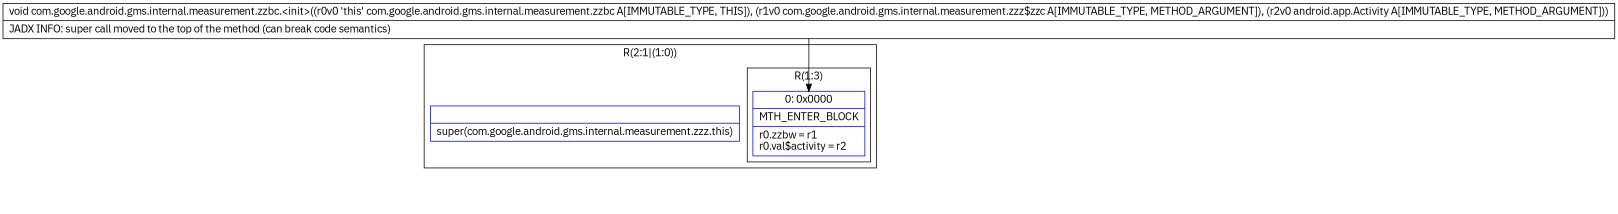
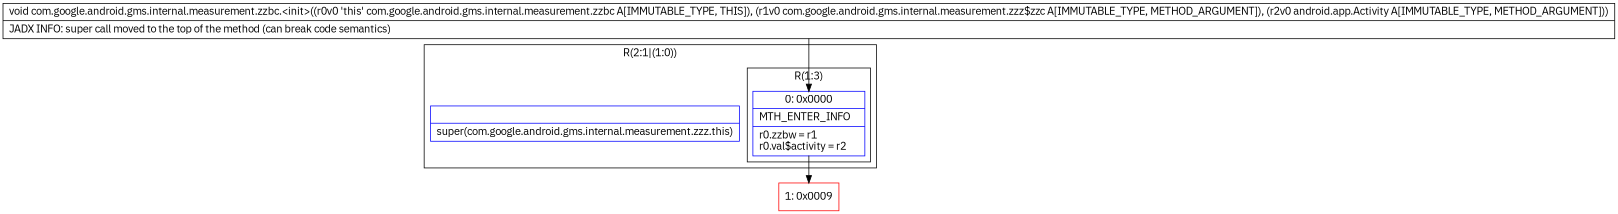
  digraph {
    fontname="IBM Plex Sans"
    node [color=blue fontname="IBM Plex Sans" shape=record]
    edge [fontname="IBM Plex Sans"]
-   n1 [label="{0\:\ 0x0000|MTH_ENTER_BLOCK\l|r0.zzbw = r1\lr0.val$activity = r2\l}"]
+   n1 [label="{0\:\ 0x0000|MTH_ENTER_INFO\l|r0.zzbw = r1\lr0.val$activity = r2\l}"]
    n2 [label="{|super(com.google.android.gms.internal.measurement.zzz.this)\l}"]
+   n3 [color=red label="{1\:\ 0x0009}"]
    n4 [label="{void com.google.android.gms.internal.measurement.zzbc.\<init\>((r0v0 'this' com.google.android.gms.internal.measurement.zzbc A[IMMUTABLE_TYPE, THIS]), (r1v0 com.google.android.gms.internal.measurement.zzz$zzc A[IMMUTABLE_TYPE, METHOD_ARGUMENT]), (r2v0 android.app.Activity A[IMMUTABLE_TYPE, METHOD_ARGUMENT]))  | JADX INFO: super call moved to the top of the method (can break code semantics)\l}" color=""]
    subgraph cluster_1 {
      label="R(2:1|(1:0))"
      n2
      subgraph cluster_2 {
        label="R(1:3)"
        n1
      }
    }
+   n1 -> n3
    n4 -> n1
  }
